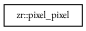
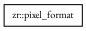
  digraph {
    rankdir=LR
    fontname="EB Garamond"
-   n1 [color=black fillcolor=white fontname="EB Garamond" fontsize=10 height=0.2 label="zr::pixel_pixel" shape=record style=filled width=0.4]
+   n1 [color=black fillcolor=white fontname="EB Garamond" fontsize=10 height=0.2 label="zr::pixel_format" shape=record style=filled width=0.4]
  }
